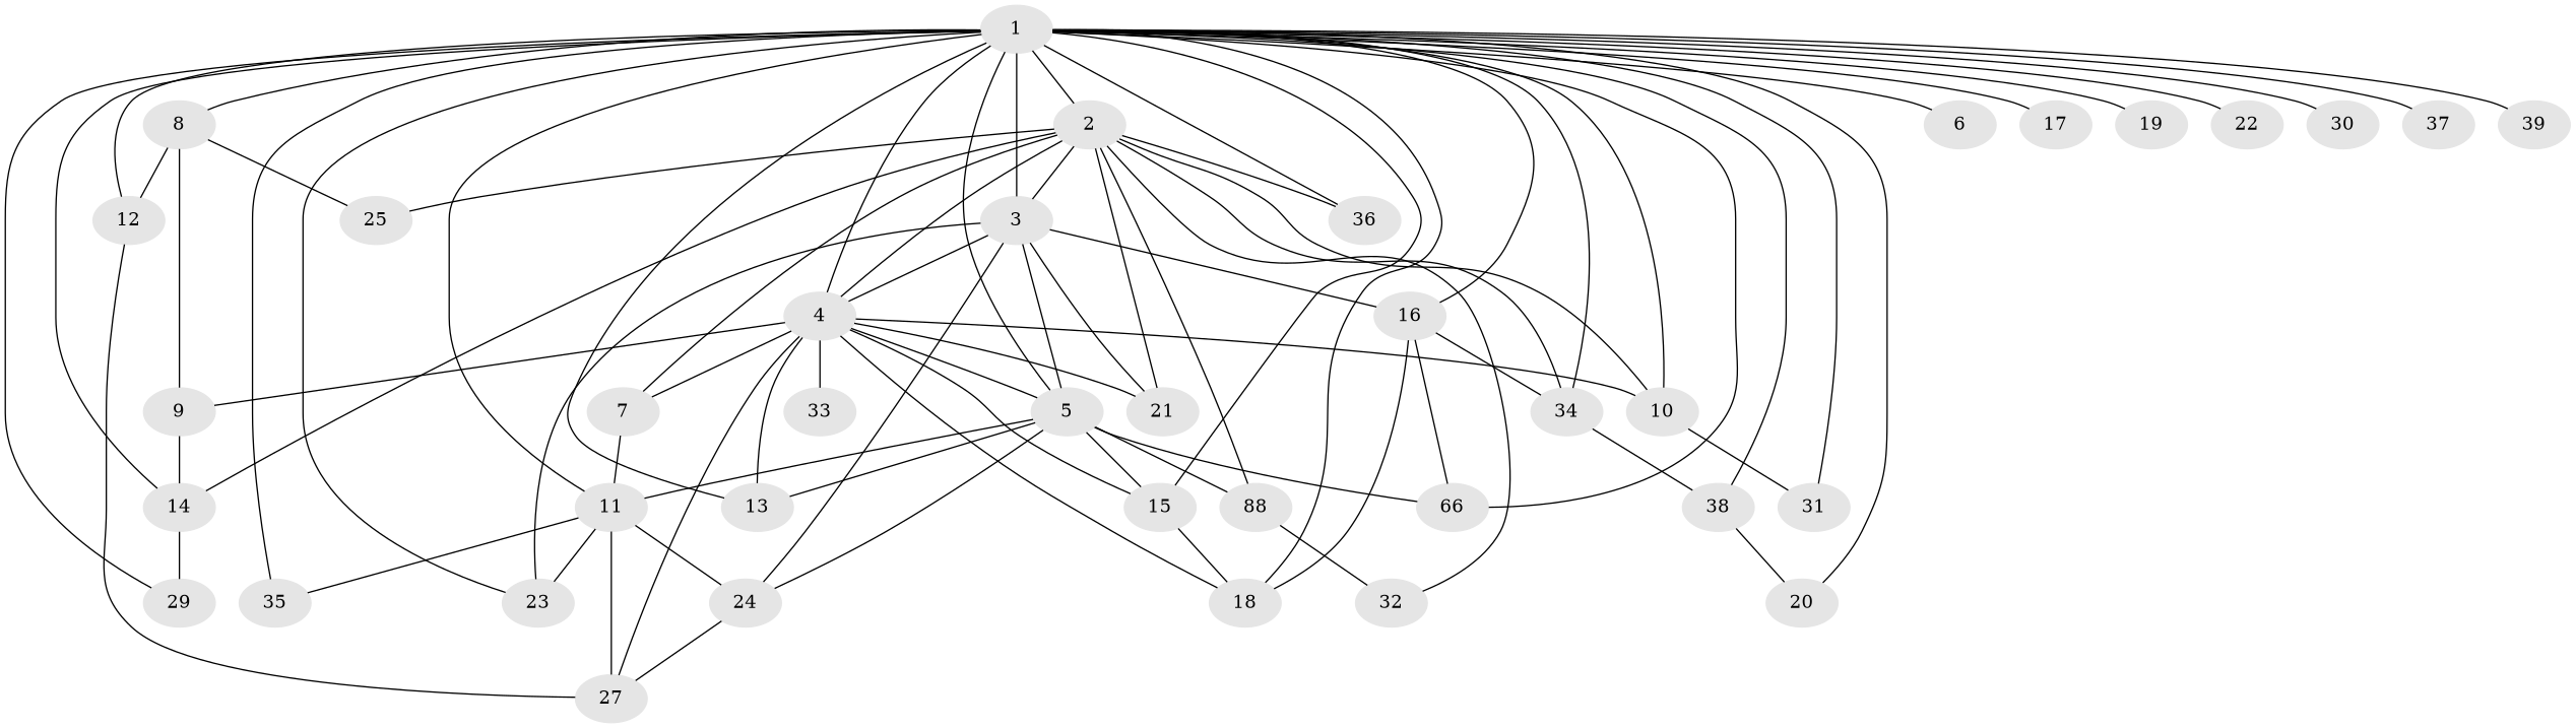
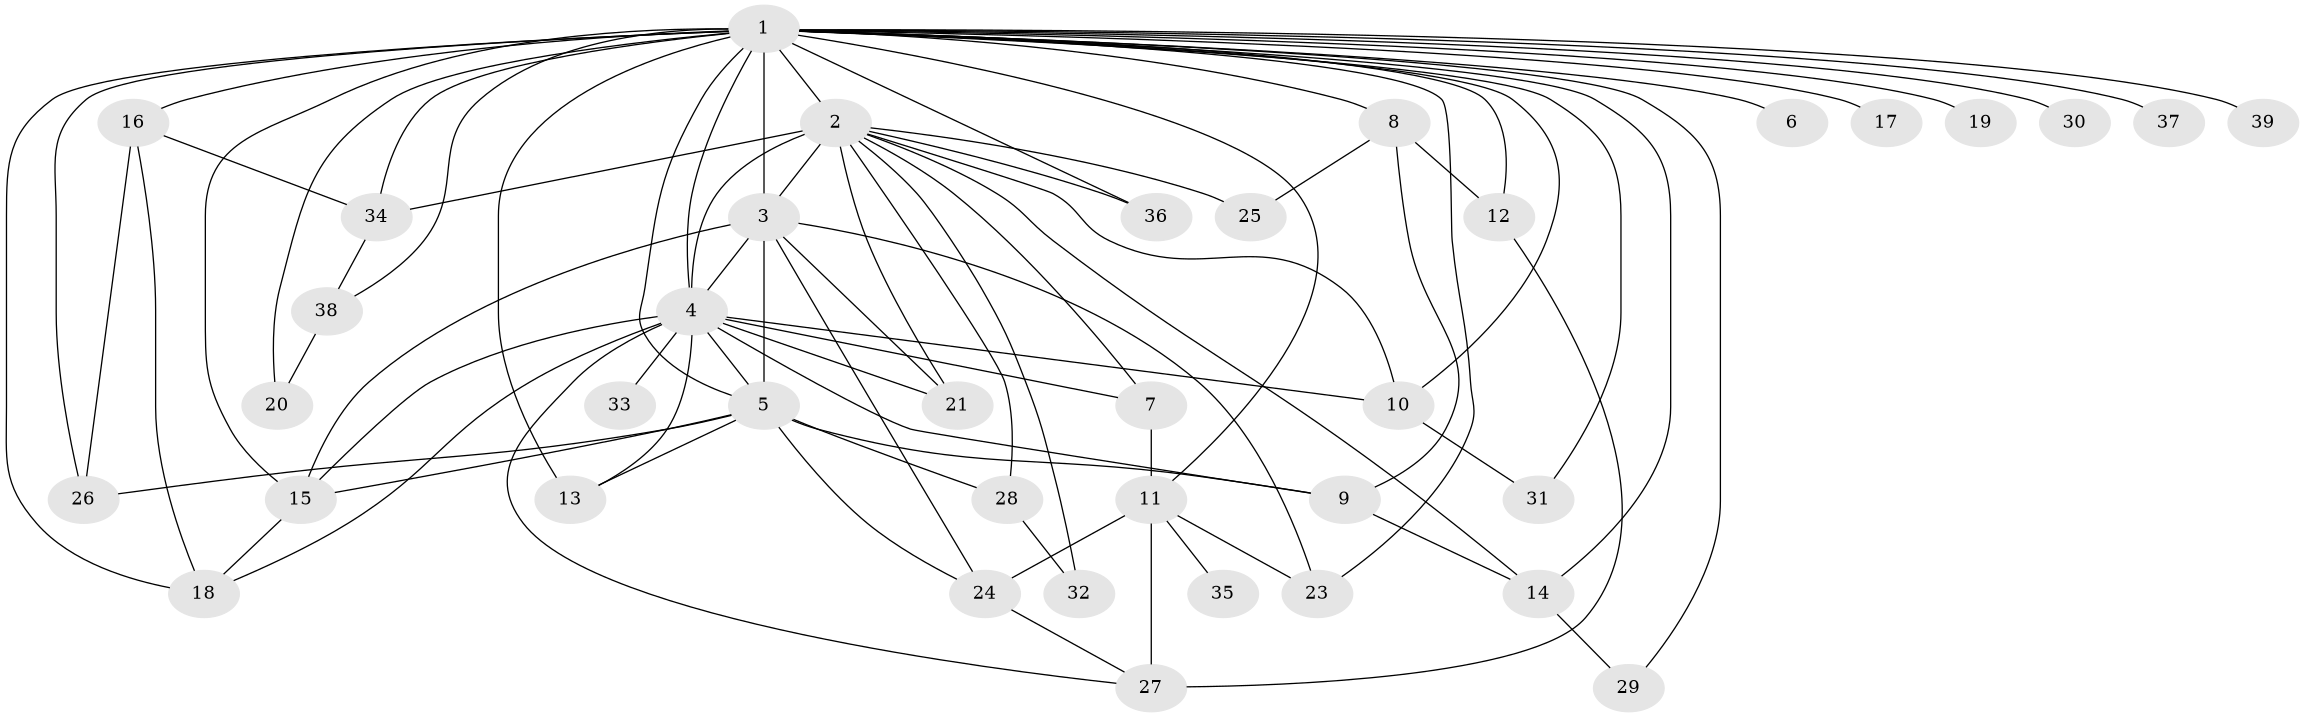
  graph {
    node [color=gray90 style=filled]
    edge [weight=1.0]
    1
    2
    3
    4
    5
    6
    8
    10
    11
    12
    13
    14
    15
    16
    17
    18
    19
    20
-   22
    23
-   26 [label=66]
+   26
    29
    30
    31
    34
    35
    36
    37
    38
    39
    7
    21
    25
-   28 [label=88]
+   28
    32
    24
    9
    27
    33
    1 -- 2 [weight=8.0]
    1 -- 3 [weight=14.0]
    1 -- 4 [weight=6.0]
    1 -- 5 [weight=2.0]
    1 -- 6 [weight=2.0]
    1 -- 8 [weight=3.0]
    1 -- 10
    1 -- 11 [weight=5.0]
    1 -- 12
    1 -- 13 [weight=8.0]
    1 -- 14 [weight=2.0]
    1 -- 15 [weight=3.0]
    1 -- 16
    1 -- 17
    1 -- 18
    1 -- 19 [weight=2.0]
    1 -- 20
-   1 -- 22 [weight=3.0]
    1 -- 23
    1 -- 26
    1 -- 29
    1 -- 30
    1 -- 31
    1 -- 34 [weight=2.0]
-   1 -- 35 [weight=2.0]
    1 -- 36
    1 -- 37 [weight=2.0]
    1 -- 38
    1 -- 39 [weight=2.0]
    2 -- 3 [weight=3.0]
    2 -- 4 [weight=2.0]
    2 -- 10
    2 -- 14
    2 -- 34
    2 -- 36
    2 -- 7 [weight=2.0]
    2 -- 21
    2 -- 25
    2 -- 28
    2 -- 32
    3 -- 4 [weight=3.0]
    3 -- 5 [weight=7.0]
-   3 -- 16 [weight=2.0]
+   3 -- 15 [weight=2.0]
    3 -- 23 [weight=2.0]
    3 -- 21
    3 -- 24
    4 -- 5 [weight=2.0]
    4 -- 10
    4 -- 13
    4 -- 15
    4 -- 18
    4 -- 7
    4 -- 21
    4 -- 9
    4 -- 27
    4 -- 33
    5 -- 13
    5 -- 15
    5 -- 26 [weight=2.0]
    5 -- 28
    5 -- 24
-   5 -- 11
+   5 -- 9
    8 -- 12
    8 -- 25
    8 -- 9
    10 -- 31
    11 -- 23
    11 -- 35
    11 -- 24 [weight=4.0]
    11 -- 27 [weight=3.0]
    12 -- 27
    14 -- 29
    15 -- 18
    16 -- 18
    16 -- 26
    16 -- 34
    34 -- 38
    38 -- 20
    7 -- 11
    28 -- 32
    24 -- 27
    9 -- 14
  }
